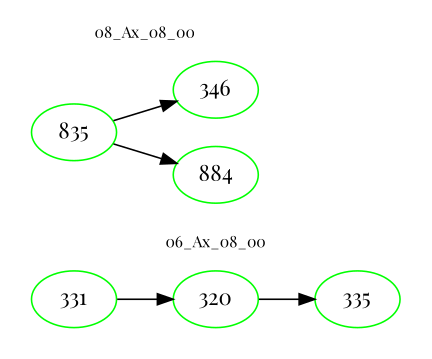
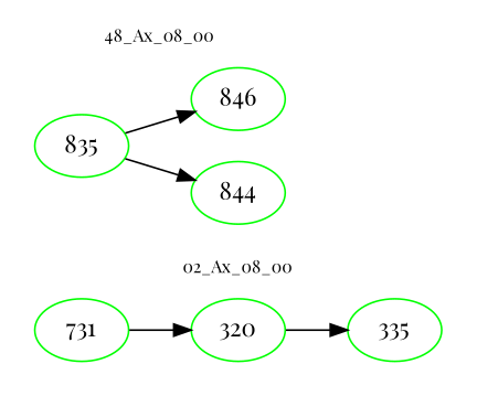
  digraph {
    fontname="Playfair Display"
    rankdir=LR
    node [color=green fontname="Playfair Display"]
    edge [color=black fontname="Playfair Display"]
-   n1 [label=331]
+   n1 [label=731]
    n2 [label=320]
    n3 [label=335]
-   n4 [label=884]
+   n4 [label=844]
    n5 [label=835]
-   n6 [label=346]
+   n6 [label=846]
    subgraph cluster_1 {
      color=white
      fontsize=10
-     label="06_Ax_08_00"
+     label="02_Ax_08_00"
      n1
      n2
      n3
    }
    subgraph cluster_2 {
      color=white
      fontsize=10
-     label="08_Ax_08_00"
+     label="48_Ax_08_00"
      n4
      n5
      n6
    }
    n1 -> n2
    n2 -> n3
    n5 -> n4
    n5 -> n6
  }
